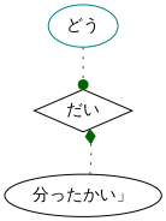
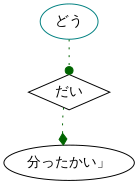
  digraph {
    node [color=black shape=ellipse]
    edge [color=darkgreen style=dotted]
    n1 [color=teal label="どう"]
    n2 [label="だい" shape=diamond]
    n3 [label="分ったかい」"]
    n1 -> n2 [arrowhead=dot]
-   n3 -> n2 [arrowhead=diamond]
+   n2 -> n3 [arrowhead=diamond]
  }
